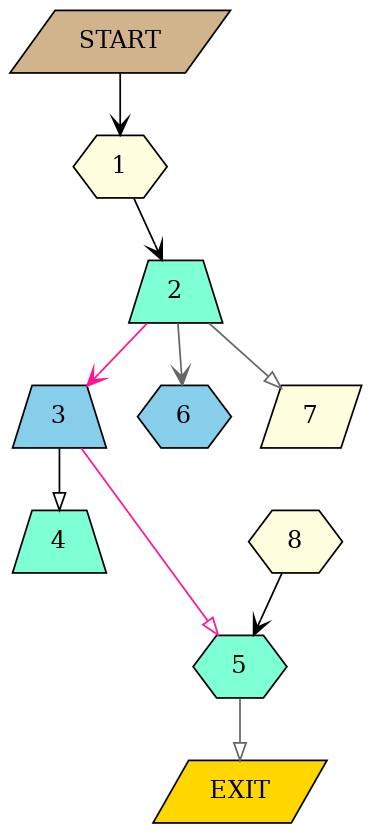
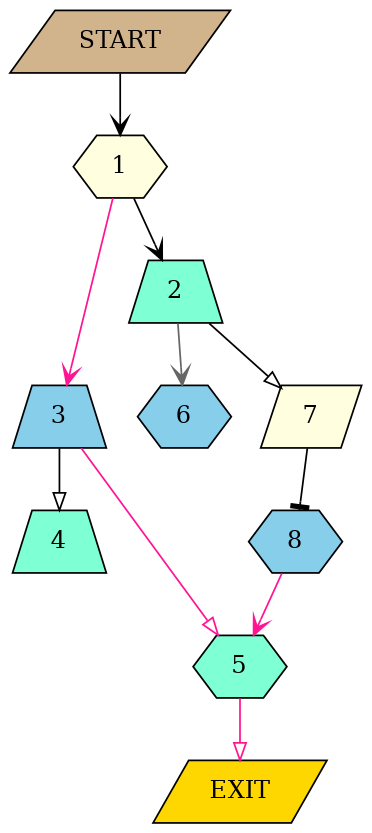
  digraph {
    node [fillcolor=aquamarine shape=hexagon style=filled]
    edge [arrowhead=vee color=black]
    n1 [fillcolor=tan label=START shape=parallelogram]
    1 [fillcolor=lightyellow]
    2 [shape=trapezium]
    3 [fillcolor=skyblue shape=trapezium]
    n5 [fillcolor=gold label=EXIT shape=parallelogram]
    6 [fillcolor=skyblue]
    7 [fillcolor=lightyellow shape=parallelogram]
    4 [shape=trapezium]
    5
-   8 [fillcolor=lightyellow]
+   8 [fillcolor=skyblue]
    n1 -> 1
    1 -> 2
-   2 -> 3 [color=deeppink]
+   1 -> 3 [color=deeppink]
    2 -> 6 [color=gray40]
-   2 -> 7 [arrowhead=onormal color=gray40]
+   2 -> 7 [arrowhead=onormal]
    3 -> 4 [arrowhead=onormal]
    3 -> 5 [arrowhead=onormal color=deeppink]
-   5 -> n5 [arrowhead=onormal color=gray40]
-   8 -> 5
+   7 -> 8 [arrowhead=tee]
+   5 -> n5 [arrowhead=onormal color=deeppink]
+   8 -> 5 [color=deeppink]
  }
